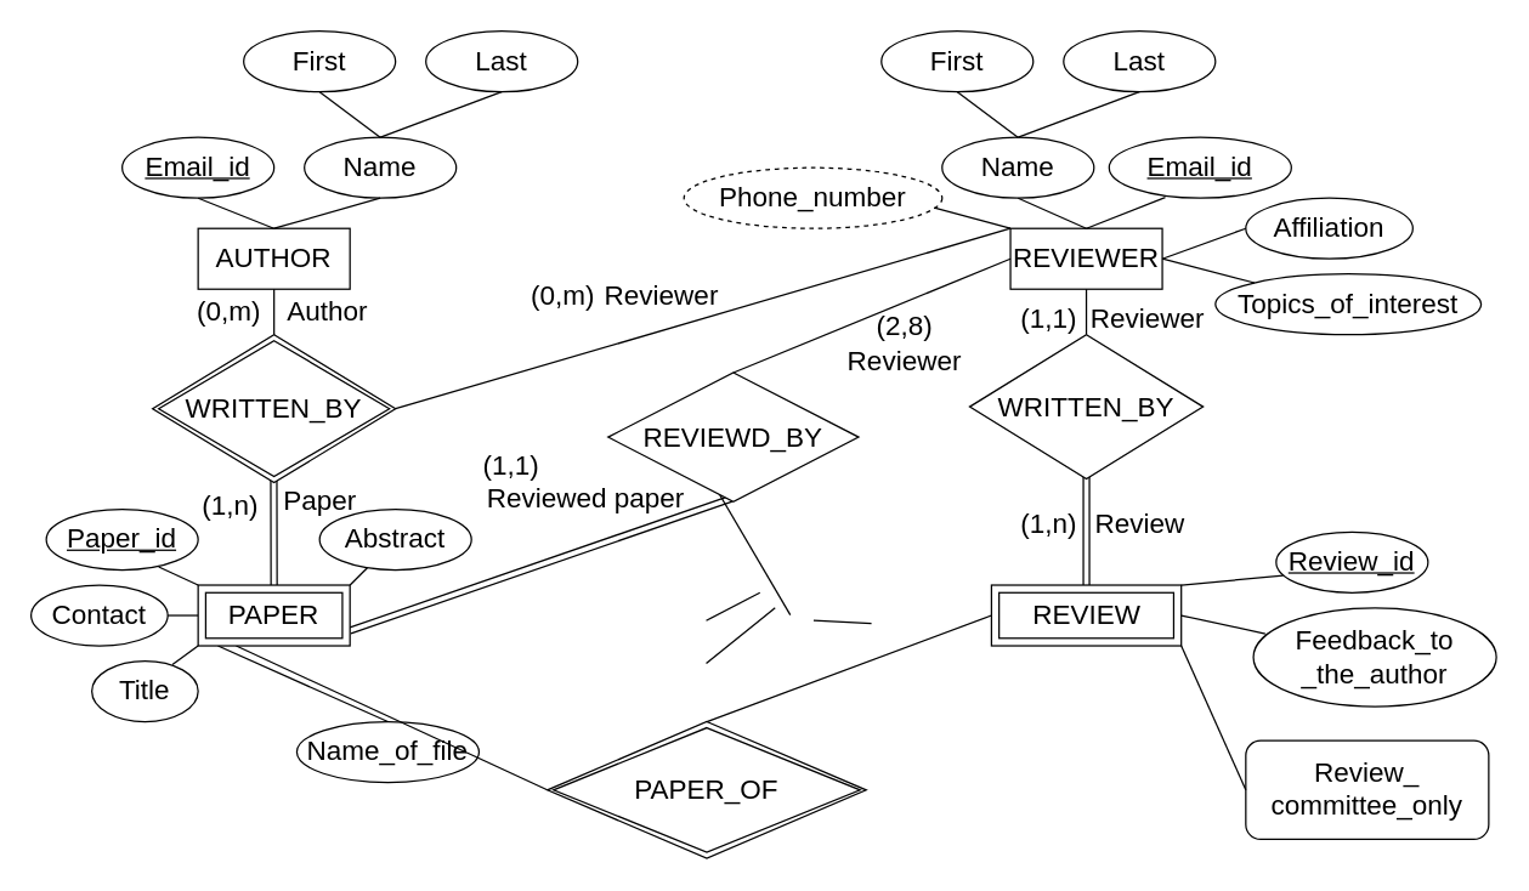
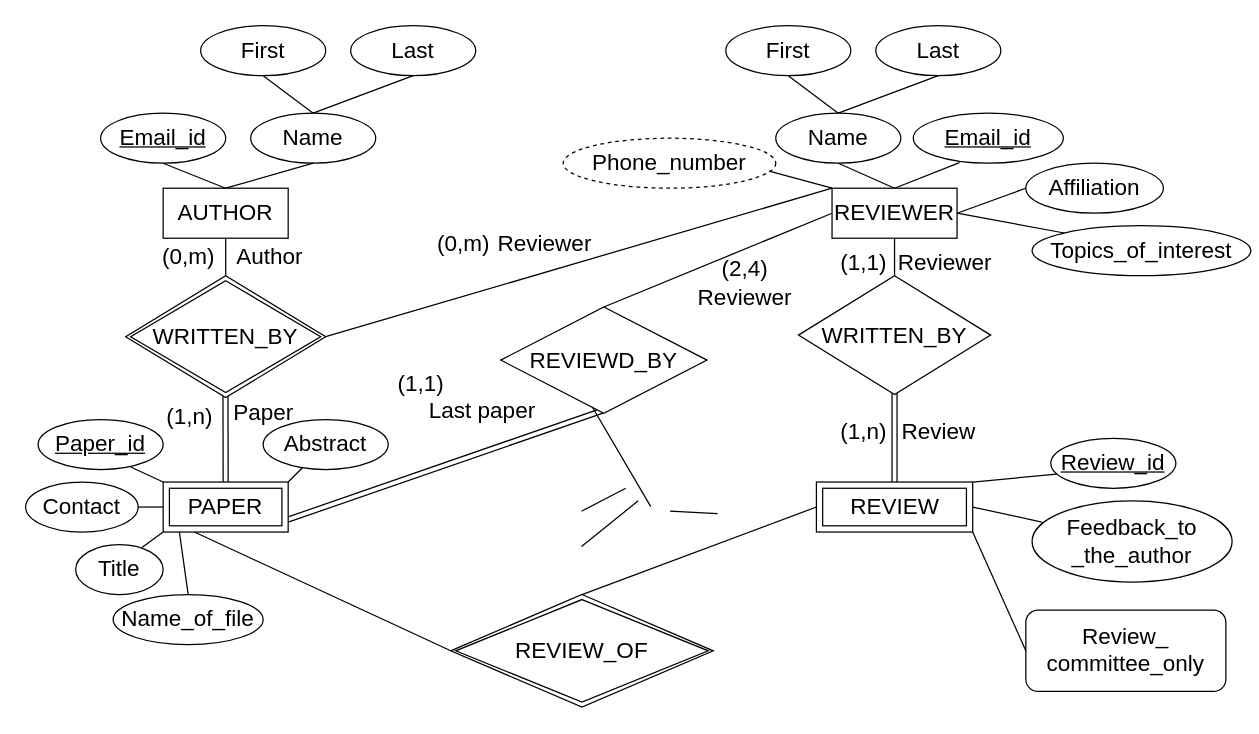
  <mxCell id="0" />
  <mxCell id="1" parent="0" />
  <mxCell id="2" value="AUTHOR" style="whiteSpace=wrap;html=1;align=center;rounded=0;glass=0;sketch=0;gradientColor=none;fontSize=18;" vertex="1" parent="1"><mxGeometry x="130" y="150" width="100" height="40" as="geometry" /></mxCell>
  <mxCell id="3" value="&lt;u&gt;Email_id&lt;/u&gt;" style="ellipse;whiteSpace=wrap;html=1;align=center;rounded=0;glass=0;sketch=0;gradientColor=none;fontSize=18;" vertex="1" parent="1"><mxGeometry x="80" y="90" width="100" height="40" as="geometry" /></mxCell>
  <mxCell id="4" value="Name" style="ellipse;whiteSpace=wrap;html=1;align=center;rounded=0;glass=0;sketch=0;gradientColor=none;fontSize=18;" vertex="1" parent="1"><mxGeometry x="200" y="90" width="100" height="40" as="geometry" /></mxCell>
  <mxCell id="5" value="First" style="ellipse;whiteSpace=wrap;html=1;align=center;rounded=0;glass=0;sketch=0;gradientColor=none;fontSize=18;" vertex="1" parent="1"><mxGeometry x="160" y="20" width="100" height="40" as="geometry" /></mxCell>
  <mxCell id="6" value="Last" style="ellipse;whiteSpace=wrap;html=1;align=center;rounded=0;glass=0;sketch=0;gradientColor=none;fontSize=18;" vertex="1" parent="1"><mxGeometry x="280" y="20" width="100" height="40" as="geometry" /></mxCell>
  <mxCell id="7" value="" style="endArrow=none;html=1;fontSize=18;entryX=0.5;entryY=1;entryDx=0;entryDy=0;exitX=0.5;exitY=0;exitDx=0;exitDy=0;" edge="1" parent="1" source="4" target="6"><mxGeometry width="50" height="50" relative="1" as="geometry"><mxPoint x="400" y="420" as="sourcePoint" /><mxPoint x="450" y="370" as="targetPoint" /></mxGeometry></mxCell>
  <mxCell id="8" value="" style="endArrow=none;html=1;fontSize=18;entryX=0.5;entryY=1;entryDx=0;entryDy=0;exitX=0.5;exitY=0;exitDx=0;exitDy=0;" edge="1" parent="1" source="4" target="5"><mxGeometry width="50" height="50" relative="1" as="geometry"><mxPoint x="260" y="100" as="sourcePoint" /><mxPoint x="340" y="70" as="targetPoint" /></mxGeometry></mxCell>
  <mxCell id="9" value="" style="endArrow=none;html=1;fontSize=18;entryX=0.5;entryY=0;entryDx=0;entryDy=0;exitX=0.5;exitY=1;exitDx=0;exitDy=0;" edge="1" parent="1" source="3" target="2"><mxGeometry width="50" height="50" relative="1" as="geometry"><mxPoint x="270" y="110" as="sourcePoint" /><mxPoint x="350" y="80" as="targetPoint" /></mxGeometry></mxCell>
  <mxCell id="10" value="" style="endArrow=none;html=1;fontSize=18;exitX=0.5;exitY=0;exitDx=0;exitDy=0;entryX=0.5;entryY=1;entryDx=0;entryDy=0;" edge="1" parent="1" source="2" target="4"><mxGeometry width="50" height="50" relative="1" as="geometry"><mxPoint x="280" y="120" as="sourcePoint" /><mxPoint x="260" y="150" as="targetPoint" /></mxGeometry></mxCell>
  <mxCell id="11" value="&lt;u&gt;Paper_id&lt;/u&gt;" style="ellipse;whiteSpace=wrap;html=1;align=center;rounded=0;glass=0;sketch=0;gradientColor=none;fontSize=18;" vertex="1" parent="1"><mxGeometry x="30" y="335" width="100" height="40" as="geometry" /></mxCell>
  <mxCell id="12" value="" style="endArrow=none;html=1;fontSize=18;entryX=0;entryY=0;entryDx=0;entryDy=0;exitX=0.74;exitY=0.95;exitDx=0;exitDy=0;exitPerimeter=0;" edge="1" parent="1" source="11"><mxGeometry width="50" height="50" relative="1" as="geometry"><mxPoint x="260" y="450" as="sourcePoint" /><mxPoint x="130" y="385" as="targetPoint" /></mxGeometry></mxCell>
  <mxCell id="13" value="Title" style="ellipse;whiteSpace=wrap;html=1;align=center;rounded=0;glass=0;sketch=0;gradientColor=none;fontSize=18;" vertex="1" parent="1"><mxGeometry x="60" y="435" width="70" height="40" as="geometry" /></mxCell>
- <mxCell id="14" value="Name_of_file" style="ellipse;whiteSpace=wrap;html=1;align=center;rounded=0;glass=0;sketch=0;gradientColor=none;fontSize=18;" vertex="1" parent="1"><mxGeometry x="195" y="475" width="120" height="40" as="geometry" /></mxCell>
+ <mxCell id="14" value="Name_of_file" style="ellipse;whiteSpace=wrap;html=1;align=center;rounded=0;glass=0;sketch=0;gradientColor=none;fontSize=18;" vertex="1" parent="1"><mxGeometry x="90" y="475" width="120" height="40" as="geometry" /></mxCell>
  <mxCell id="15" value="Abstract" style="ellipse;whiteSpace=wrap;html=1;align=center;rounded=0;glass=0;sketch=0;gradientColor=none;fontSize=18;" vertex="1" parent="1"><mxGeometry x="210" y="335" width="100" height="40" as="geometry" /></mxCell>
  <mxCell id="16" value="" style="endArrow=none;html=1;fontSize=18;entryX=0.758;entryY=0.06;entryDx=0;entryDy=0;exitX=0;exitY=1;exitDx=0;exitDy=0;entryPerimeter=0;" edge="1" parent="1" target="13"><mxGeometry width="50" height="50" relative="1" as="geometry"><mxPoint x="130" y="425" as="sourcePoint" /><mxPoint x="190" y="420" as="targetPoint" /></mxGeometry></mxCell>
  <mxCell id="17" value="" style="endArrow=none;html=1;fontSize=18;entryX=0.5;entryY=0;entryDx=0;entryDy=0;exitX=0.13;exitY=1;exitDx=0;exitDy=0;exitPerimeter=0;" edge="1" parent="1" target="14"><mxGeometry width="50" height="50" relative="1" as="geometry"><mxPoint x="143" y="425" as="sourcePoint" /><mxPoint x="260" y="470" as="targetPoint" /></mxGeometry></mxCell>
  <mxCell id="18" value="" style="endArrow=none;html=1;fontSize=18;exitX=1;exitY=0;exitDx=0;exitDy=0;" edge="1" parent="1" target="15"><mxGeometry width="50" height="50" relative="1" as="geometry"><mxPoint x="230" y="385" as="sourcePoint" /><mxPoint x="310" y="420" as="targetPoint" /></mxGeometry></mxCell>
  <mxCell id="19" value="" style="shape=link;html=1;rounded=0;fontSize=18;exitX=0.5;exitY=0;exitDx=0;exitDy=0;entryX=0.499;entryY=0.983;entryDx=0;entryDy=0;entryPerimeter=0;" edge="1" parent="1" target="74"><mxGeometry relative="1" as="geometry"><mxPoint x="180" y="385" as="sourcePoint" /><mxPoint x="180" y="312.5" as="targetPoint" /></mxGeometry></mxCell>
  <mxCell id="20" value="&lt;font size=&quot;4&quot;&gt;(1,n)&lt;/font&gt;" style="resizable=0;html=1;align=right;verticalAlign=bottom;" connectable="0" vertex="1" parent="19"><mxGeometry x="1" relative="1" as="geometry"><mxPoint x="-10" y="30" as="offset" /></mxGeometry></mxCell>
  <mxCell id="21" value="" style="endArrow=none;html=1;fontSize=18;entryX=0.5;entryY=0;entryDx=0;entryDy=0;exitX=0.5;exitY=1;exitDx=0;exitDy=0;" edge="1" parent="1" source="2"><mxGeometry width="50" height="50" relative="1" as="geometry"><mxPoint x="260" y="100" as="sourcePoint" /><mxPoint x="180" y="222.5" as="targetPoint" /></mxGeometry></mxCell>
  <mxCell id="22" value="(0,m)" style="text;html=1;align=center;verticalAlign=middle;resizable=0;points=[];autosize=1;fontSize=18;" vertex="1" parent="1"><mxGeometry x="120" y="190" width="60" height="30" as="geometry" /></mxCell>
  <mxCell id="23" value="Author" style="text;html=1;align=center;verticalAlign=middle;resizable=0;points=[];autosize=1;fontSize=18;" vertex="1" parent="1"><mxGeometry x="180" y="190" width="70" height="30" as="geometry" /></mxCell>
  <mxCell id="24" value="Paper" style="text;html=1;align=center;verticalAlign=middle;resizable=0;points=[];autosize=1;fontSize=18;" vertex="1" parent="1"><mxGeometry x="180" y="315" width="60" height="30" as="geometry" /></mxCell>
  <mxCell id="25" value="Contact" style="ellipse;whiteSpace=wrap;html=1;align=center;rounded=0;glass=0;sketch=0;gradientColor=none;fontSize=18;" vertex="1" parent="1"><mxGeometry x="20" y="385" width="90" height="40" as="geometry" /></mxCell>
  <mxCell id="26" value="" style="endArrow=none;html=1;fontSize=18;entryX=1;entryY=0.5;entryDx=0;entryDy=0;exitX=0;exitY=0.5;exitDx=0;exitDy=0;" edge="1" parent="1" target="25"><mxGeometry width="50" height="50" relative="1" as="geometry"><mxPoint x="130" y="405" as="sourcePoint" /><mxPoint x="123.06" y="432.4" as="targetPoint" /></mxGeometry></mxCell>
  <mxCell id="27" value="REVIEWER" style="whiteSpace=wrap;html=1;align=center;rounded=0;glass=0;sketch=0;gradientColor=none;fontSize=18;" vertex="1" parent="1"><mxGeometry x="665" y="150" width="100" height="40" as="geometry" /></mxCell>
  <mxCell id="28" value="Name" style="ellipse;whiteSpace=wrap;html=1;align=center;rounded=0;glass=0;sketch=0;gradientColor=none;fontSize=18;" vertex="1" parent="1"><mxGeometry x="620" y="90" width="100" height="40" as="geometry" /></mxCell>
  <mxCell id="29" value="First" style="ellipse;whiteSpace=wrap;html=1;align=center;rounded=0;glass=0;sketch=0;gradientColor=none;fontSize=18;" vertex="1" parent="1"><mxGeometry x="580" y="20" width="100" height="40" as="geometry" /></mxCell>
  <mxCell id="30" value="Last" style="ellipse;whiteSpace=wrap;html=1;align=center;rounded=0;glass=0;sketch=0;gradientColor=none;fontSize=18;" vertex="1" parent="1"><mxGeometry x="700" y="20" width="100" height="40" as="geometry" /></mxCell>
  <mxCell id="31" value="" style="endArrow=none;html=1;fontSize=18;entryX=0.5;entryY=1;entryDx=0;entryDy=0;exitX=0.5;exitY=0;exitDx=0;exitDy=0;" edge="1" parent="1" source="28" target="30"><mxGeometry width="50" height="50" relative="1" as="geometry"><mxPoint x="870" y="420" as="sourcePoint" /><mxPoint x="920" y="370" as="targetPoint" /></mxGeometry></mxCell>
  <mxCell id="32" value="" style="endArrow=none;html=1;fontSize=18;entryX=0.5;entryY=1;entryDx=0;entryDy=0;exitX=0.5;exitY=0;exitDx=0;exitDy=0;" edge="1" parent="1" source="28" target="29"><mxGeometry width="50" height="50" relative="1" as="geometry"><mxPoint x="730" y="100" as="sourcePoint" /><mxPoint x="810" y="70" as="targetPoint" /></mxGeometry></mxCell>
  <mxCell id="33" value="" style="endArrow=none;html=1;fontSize=18;exitX=0.5;exitY=0;exitDx=0;exitDy=0;entryX=0.5;entryY=1;entryDx=0;entryDy=0;" edge="1" parent="1" source="27" target="28"><mxGeometry width="50" height="50" relative="1" as="geometry"><mxPoint x="385" y="160" as="sourcePoint" /><mxPoint x="455" y="140" as="targetPoint" /></mxGeometry></mxCell>
  <mxCell id="34" value="&lt;u&gt;Email_id&lt;/u&gt;" style="ellipse;whiteSpace=wrap;html=1;align=center;rounded=0;glass=0;sketch=0;gradientColor=none;fontSize=18;" vertex="1" parent="1"><mxGeometry x="730" y="90" width="120" height="40" as="geometry" /></mxCell>
  <mxCell id="35" value="" style="endArrow=none;html=1;fontSize=18;entryX=0.308;entryY=0.987;entryDx=0;entryDy=0;exitX=0.5;exitY=0;exitDx=0;exitDy=0;entryPerimeter=0;" edge="1" parent="1" source="27" target="34"><mxGeometry width="50" height="50" relative="1" as="geometry"><mxPoint x="795" y="170" as="sourcePoint" /><mxPoint x="730" y="140" as="targetPoint" /></mxGeometry></mxCell>
  <mxCell id="36" value="Phone_number" style="ellipse;whiteSpace=wrap;html=1;align=center;rounded=0;glass=0;sketch=0;gradientColor=none;fontSize=18;dashed=1;" vertex="1" parent="1"><mxGeometry x="450" y="110" width="170" height="40" as="geometry" /></mxCell>
  <mxCell id="37" value="" style="endArrow=none;html=1;fontSize=18;entryX=0.969;entryY=0.658;entryDx=0;entryDy=0;exitX=0;exitY=0;exitDx=0;exitDy=0;entryPerimeter=0;" edge="1" parent="1" source="27" target="36"><mxGeometry width="50" height="50" relative="1" as="geometry"><mxPoint x="775" y="160" as="sourcePoint" /><mxPoint x="809.896" y="134.142" as="targetPoint" /></mxGeometry></mxCell>
  <mxCell id="38" value="Affiliation" style="ellipse;whiteSpace=wrap;html=1;align=center;rounded=0;glass=0;sketch=0;gradientColor=none;fontSize=18;" vertex="1" parent="1"><mxGeometry x="820" y="130" width="110" height="40" as="geometry" /></mxCell>
  <mxCell id="39" value="" style="endArrow=none;html=1;fontSize=18;entryX=0;entryY=0.5;entryDx=0;entryDy=0;exitX=1;exitY=0.5;exitDx=0;exitDy=0;" edge="1" parent="1" source="27" target="38"><mxGeometry width="50" height="50" relative="1" as="geometry"><mxPoint x="775" y="180" as="sourcePoint" /><mxPoint x="805" y="180" as="targetPoint" /></mxGeometry></mxCell>
- <mxCell id="40" value="Topics_of_interest" style="ellipse;whiteSpace=wrap;html=1;align=center;rounded=0;glass=0;sketch=0;gradientColor=none;fontSize=18;" vertex="1" parent="1"><mxGeometry x="800" y="180" width="175" height="40" as="geometry" /></mxCell>
+ <mxCell id="40" value="Topics_of_interest" style="ellipse;whiteSpace=wrap;html=1;align=center;rounded=0;glass=0;sketch=0;gradientColor=none;fontSize=18;" vertex="1" parent="1"><mxGeometry x="825" y="180" width="175" height="40" as="geometry" /></mxCell>
  <mxCell id="41" value="" style="endArrow=none;html=1;fontSize=18;entryX=0;entryY=0;entryDx=0;entryDy=0;exitX=1;exitY=0.5;exitDx=0;exitDy=0;" edge="1" parent="1" source="27" target="40"><mxGeometry width="50" height="50" relative="1" as="geometry"><mxPoint x="775" y="200" as="sourcePoint" /><mxPoint x="811.109" y="215.858" as="targetPoint" /></mxGeometry></mxCell>
  <mxCell id="42" value="&lt;font size=&quot;4&quot;&gt;(1,1)&lt;/font&gt;" style="resizable=0;html=1;align=right;verticalAlign=bottom;" connectable="0" vertex="1" parent="1"><mxGeometry x="355" y="320" as="geometry" /></mxCell>
- <mxCell id="43" value="Reviewed paper" style="text;html=1;align=center;verticalAlign=middle;resizable=0;points=[];autosize=1;fontSize=18;" vertex="1" parent="1"><mxGeometry x="310" y="312.5" width="150" height="30" as="geometry" /></mxCell>
+ <mxCell id="43" value="Last paper" style="text;html=1;align=center;verticalAlign=middle;resizable=0;points=[];autosize=1;fontSize=18;" vertex="1" parent="1"><mxGeometry x="310" y="312.5" width="150" height="30" as="geometry" /></mxCell>
  <mxCell id="44" value="" style="shape=link;html=1;rounded=0;fontSize=18;entryX=0.492;entryY=0.976;entryDx=0;entryDy=0;entryPerimeter=0;exitX=1;exitY=0.75;exitDx=0;exitDy=0;" edge="1" parent="1" target="50"><mxGeometry relative="1" as="geometry"><mxPoint x="230" y="415" as="sourcePoint" /><mxPoint x="400" y="330" as="targetPoint" /></mxGeometry></mxCell>
  <mxCell id="45" value="" style="endArrow=none;html=1;fontSize=18;exitX=0.5;exitY=0;exitDx=0;exitDy=0;entryX=0;entryY=0.5;entryDx=0;entryDy=0;" edge="1" parent="1" source="50" target="27"><mxGeometry width="50" height="50" relative="1" as="geometry"><mxPoint x="530" y="160" as="sourcePoint" /><mxPoint x="535" y="140" as="targetPoint" /></mxGeometry></mxCell>
- <mxCell id="46" value="(2,8)" style="text;html=1;align=center;verticalAlign=middle;resizable=0;points=[];autosize=1;fontSize=18;" vertex="1" parent="1"><mxGeometry x="570" y="200" width="50" height="30" as="geometry" /></mxCell>
+ <mxCell id="46" value="(2,4)" style="text;html=1;align=center;verticalAlign=middle;resizable=0;points=[];autosize=1;fontSize=18;" vertex="1" parent="1"><mxGeometry x="570" y="200" width="50" height="30" as="geometry" /></mxCell>
  <mxCell id="47" value="" style="endArrow=none;html=1;fontSize=18;exitX=0.522;exitY=1.012;exitDx=0;exitDy=0;entryX=0.7;entryY=0.054;entryDx=0;entryDy=0;entryPerimeter=0;exitPerimeter=0;" edge="1" parent="1"><mxGeometry width="50" height="50" relative="1" as="geometry"><mxPoint x="463.75" y="308.75" as="sourcePoint" /><mxPoint x="520" y="404.66" as="targetPoint" /></mxGeometry></mxCell>
  <mxCell id="48" value="" style="endArrow=none;html=1;fontSize=18;entryX=0.614;entryY=1;entryDx=0;entryDy=0;entryPerimeter=0;exitX=0;exitY=0;exitDx=0;exitDy=0;" edge="1" parent="1"><mxGeometry width="50" height="50" relative="1" as="geometry"><mxPoint x="464.645" y="408.358" as="sourcePoint" /><mxPoint x="500" y="390" as="targetPoint" /></mxGeometry></mxCell>
  <mxCell id="49" value="" style="endArrow=none;html=1;fontSize=18;entryX=0.5;entryY=0;entryDx=0;entryDy=0;exitX=0;exitY=1;exitDx=0;exitDy=0;" edge="1" parent="1"><mxGeometry width="50" height="50" relative="1" as="geometry"><mxPoint x="464.645" y="436.642" as="sourcePoint" /><mxPoint x="510" y="400" as="targetPoint" /></mxGeometry></mxCell>
  <mxCell id="50" value="REVIEWD_BY" style="shape=rhombus;perimeter=rhombusPerimeter;whiteSpace=wrap;html=1;align=center;rounded=0;glass=0;sketch=0;gradientColor=none;fontSize=18;" vertex="1" parent="1"><mxGeometry x="400" y="245" width="165" height="85" as="geometry" /></mxCell>
  <mxCell id="51" value="" style="endArrow=none;html=1;fontSize=18;entryX=1;entryY=0;entryDx=0;entryDy=0;exitX=0.07;exitY=0.743;exitDx=0;exitDy=0;exitPerimeter=0;" edge="1" parent="1"><mxGeometry width="50" height="50" relative="1" as="geometry"><mxPoint x="573.431" y="410.251" as="sourcePoint" /><mxPoint x="535.355" y="408.358" as="targetPoint" /></mxGeometry></mxCell>
  <mxCell id="52" value="REVIEW" style="shape=ext;margin=3;double=1;whiteSpace=wrap;html=1;align=center;rounded=0;glass=0;sketch=0;gradientColor=none;fontSize=18;" vertex="1" parent="1"><mxGeometry x="652.5" y="385" width="125" height="40" as="geometry" /></mxCell>
  <mxCell id="53" value="" style="endArrow=none;html=1;fontSize=18;entryX=0.5;entryY=0;entryDx=0;entryDy=0;exitX=0.5;exitY=1;exitDx=0;exitDy=0;" edge="1" parent="1" source="27" target="72"><mxGeometry width="50" height="50" relative="1" as="geometry"><mxPoint x="750" y="200" as="sourcePoint" /><mxPoint x="715" y="220" as="targetPoint" /></mxGeometry></mxCell>
  <mxCell id="54" value="(1,1)" style="text;html=1;align=center;verticalAlign=middle;resizable=0;points=[];autosize=1;fontSize=18;" vertex="1" parent="1"><mxGeometry x="665" y="195" width="50" height="30" as="geometry" /></mxCell>
  <mxCell id="55" value="Reviewer" style="text;html=1;align=center;verticalAlign=middle;resizable=0;points=[];autosize=1;fontSize=18;" vertex="1" parent="1"><mxGeometry x="710" y="195" width="90" height="30" as="geometry" /></mxCell>
  <mxCell id="56" value="Reviewer" style="text;html=1;align=center;verticalAlign=middle;resizable=0;points=[];autosize=1;fontSize=18;" vertex="1" parent="1"><mxGeometry x="550" y="222.5" width="90" height="30" as="geometry" /></mxCell>
  <mxCell id="57" value="(1,n)" style="text;html=1;align=center;verticalAlign=middle;resizable=0;points=[];autosize=1;fontSize=18;" vertex="1" parent="1"><mxGeometry x="665" y="330" width="50" height="30" as="geometry" /></mxCell>
  <mxCell id="58" value="Review" style="text;html=1;align=center;verticalAlign=middle;resizable=0;points=[];autosize=1;fontSize=18;" vertex="1" parent="1"><mxGeometry x="715" y="330" width="70" height="30" as="geometry" /></mxCell>
  <mxCell id="59" value="Review_&lt;br&gt;committee_only" style="whiteSpace=wrap;html=1;align=center;glass=0;sketch=0;gradientColor=none;fontSize=18;rounded=1;" vertex="1" parent="1"><mxGeometry x="820" y="487.5" width="160" height="65" as="geometry" /></mxCell>
  <mxCell id="60" value="Feedback_to&lt;br&gt;_the_author" style="ellipse;whiteSpace=wrap;html=1;align=center;rounded=0;glass=0;sketch=0;gradientColor=none;fontSize=18;" vertex="1" parent="1"><mxGeometry x="825" y="400" width="160" height="65" as="geometry" /></mxCell>
  <mxCell id="61" value="" style="endArrow=none;html=1;fontSize=18;entryX=0;entryY=0.5;entryDx=0;entryDy=0;exitX=1;exitY=1;exitDx=0;exitDy=0;" edge="1" parent="1" source="52" target="59"><mxGeometry width="50" height="50" relative="1" as="geometry"><mxPoint x="775" y="190" as="sourcePoint" /><mxPoint x="830" y="205" as="targetPoint" /></mxGeometry></mxCell>
  <mxCell id="62" value="" style="endArrow=none;html=1;fontSize=18;entryX=0.049;entryY=0.262;entryDx=0;entryDy=0;exitX=1;exitY=0.5;exitDx=0;exitDy=0;entryPerimeter=0;" edge="1" parent="1" source="52" target="60"><mxGeometry width="50" height="50" relative="1" as="geometry"><mxPoint x="785" y="200" as="sourcePoint" /><mxPoint x="840" y="215" as="targetPoint" /></mxGeometry></mxCell>
- <mxCell id="63" value="PAPER_OF" style="shape=rhombus;double=1;perimeter=rhombusPerimeter;whiteSpace=wrap;html=1;align=center;rounded=0;glass=0;sketch=0;gradientColor=none;fontSize=18;" vertex="1" parent="1"><mxGeometry x="360" y="475" width="210" height="90" as="geometry" /></mxCell>
+ <mxCell id="63" value="REVIEW_OF" style="shape=rhombus;double=1;perimeter=rhombusPerimeter;whiteSpace=wrap;html=1;align=center;rounded=0;glass=0;sketch=0;gradientColor=none;fontSize=18;" vertex="1" parent="1"><mxGeometry x="360" y="475" width="210" height="90" as="geometry" /></mxCell>
  <mxCell id="64" value="" style="endArrow=none;html=1;fontSize=18;entryX=0;entryY=0.5;entryDx=0;entryDy=0;exitX=0.25;exitY=1;exitDx=0;exitDy=0;" edge="1" parent="1" target="63"><mxGeometry width="50" height="50" relative="1" as="geometry"><mxPoint x="155" y="425" as="sourcePoint" /><mxPoint x="264.645" y="369.142" as="targetPoint" /></mxGeometry></mxCell>
  <mxCell id="65" value="" style="endArrow=none;html=1;fontSize=18;entryX=0;entryY=0.5;entryDx=0;entryDy=0;exitX=0.5;exitY=0;exitDx=0;exitDy=0;" edge="1" parent="1" source="63" target="52"><mxGeometry width="50" height="50" relative="1" as="geometry"><mxPoint x="580" y="415" as="sourcePoint" /><mxPoint x="720" y="415" as="targetPoint" /></mxGeometry></mxCell>
  <mxCell id="66" value="&lt;u&gt;Review_id&lt;/u&gt;" style="ellipse;whiteSpace=wrap;html=1;align=center;rounded=0;glass=0;sketch=0;gradientColor=none;fontSize=18;" vertex="1" parent="1"><mxGeometry x="840" y="350" width="100" height="40" as="geometry" /></mxCell>
  <mxCell id="67" value="" style="endArrow=none;html=1;fontSize=18;entryX=1;entryY=0;entryDx=0;entryDy=0;exitX=0.046;exitY=0.717;exitDx=0;exitDy=0;exitPerimeter=0;" edge="1" parent="1" source="66" target="52"><mxGeometry width="50" height="50" relative="1" as="geometry"><mxPoint x="725" y="320" as="sourcePoint" /><mxPoint x="725" y="395" as="targetPoint" /></mxGeometry></mxCell>
  <mxCell id="68" value="" style="shape=link;html=1;rounded=0;fontSize=18;exitX=0.5;exitY=0;exitDx=0;exitDy=0;entryX=0.5;entryY=1;entryDx=0;entryDy=0;" edge="1" parent="1" source="52"><mxGeometry relative="1" as="geometry"><mxPoint x="240.1" y="412.28" as="sourcePoint" /><mxPoint x="715" y="310" as="targetPoint" /></mxGeometry></mxCell>
  <mxCell id="69" value="" style="endArrow=none;html=1;fontSize=18;exitX=1;exitY=0.5;exitDx=0;exitDy=0;entryX=0;entryY=0;entryDx=0;entryDy=0;" edge="1" parent="1" source="74" target="27"><mxGeometry width="50" height="50" relative="1" as="geometry"><mxPoint x="257.5" y="267.5" as="sourcePoint" /><mxPoint x="675" y="180" as="targetPoint" /></mxGeometry></mxCell>
  <mxCell id="70" value="(0,m)" style="text;html=1;align=center;verticalAlign=middle;resizable=0;points=[];autosize=1;fontSize=18;" vertex="1" parent="1"><mxGeometry x="340" y="180" width="60" height="30" as="geometry" /></mxCell>
  <mxCell id="71" value="Reviewer" style="text;html=1;align=center;verticalAlign=middle;resizable=0;points=[];autosize=1;fontSize=18;" vertex="1" parent="1"><mxGeometry x="390" y="180" width="90" height="30" as="geometry" /></mxCell>
  <mxCell id="72" value="WRITTEN_BY" style="shape=rhombus;perimeter=rhombusPerimeter;whiteSpace=wrap;html=1;align=center;rounded=0;glass=0;sketch=0;gradientColor=none;fontSize=18;" vertex="1" parent="1"><mxGeometry x="638.13" y="220" width="153.75" height="95" as="geometry" /></mxCell>
  <mxCell id="73" value="PAPER" style="shape=ext;margin=3;double=1;whiteSpace=wrap;html=1;align=center;rounded=0;glass=0;sketch=0;gradientColor=none;fontSize=18;" vertex="1" parent="1"><mxGeometry x="130" y="385" width="100" height="40" as="geometry" /></mxCell>
  <mxCell id="74" value="WRITTEN_BY" style="shape=rhombus;double=1;perimeter=rhombusPerimeter;whiteSpace=wrap;html=1;align=center;rounded=0;glass=0;sketch=0;gradientColor=none;fontSize=18;" vertex="1" parent="1"><mxGeometry x="100" y="220" width="160" height="97.5" as="geometry" /></mxCell>
